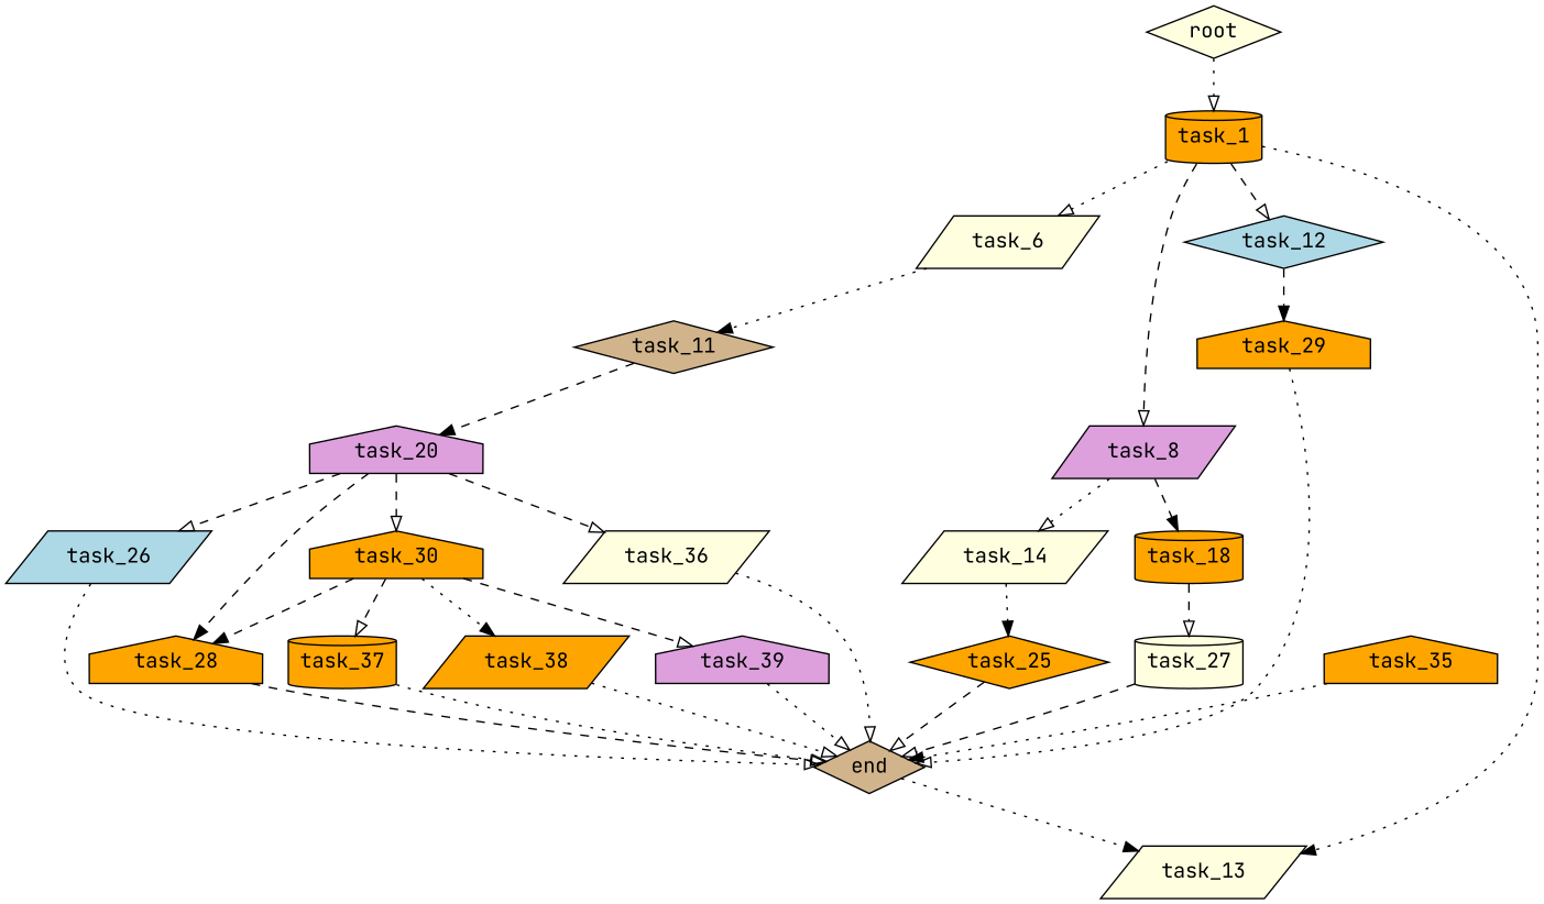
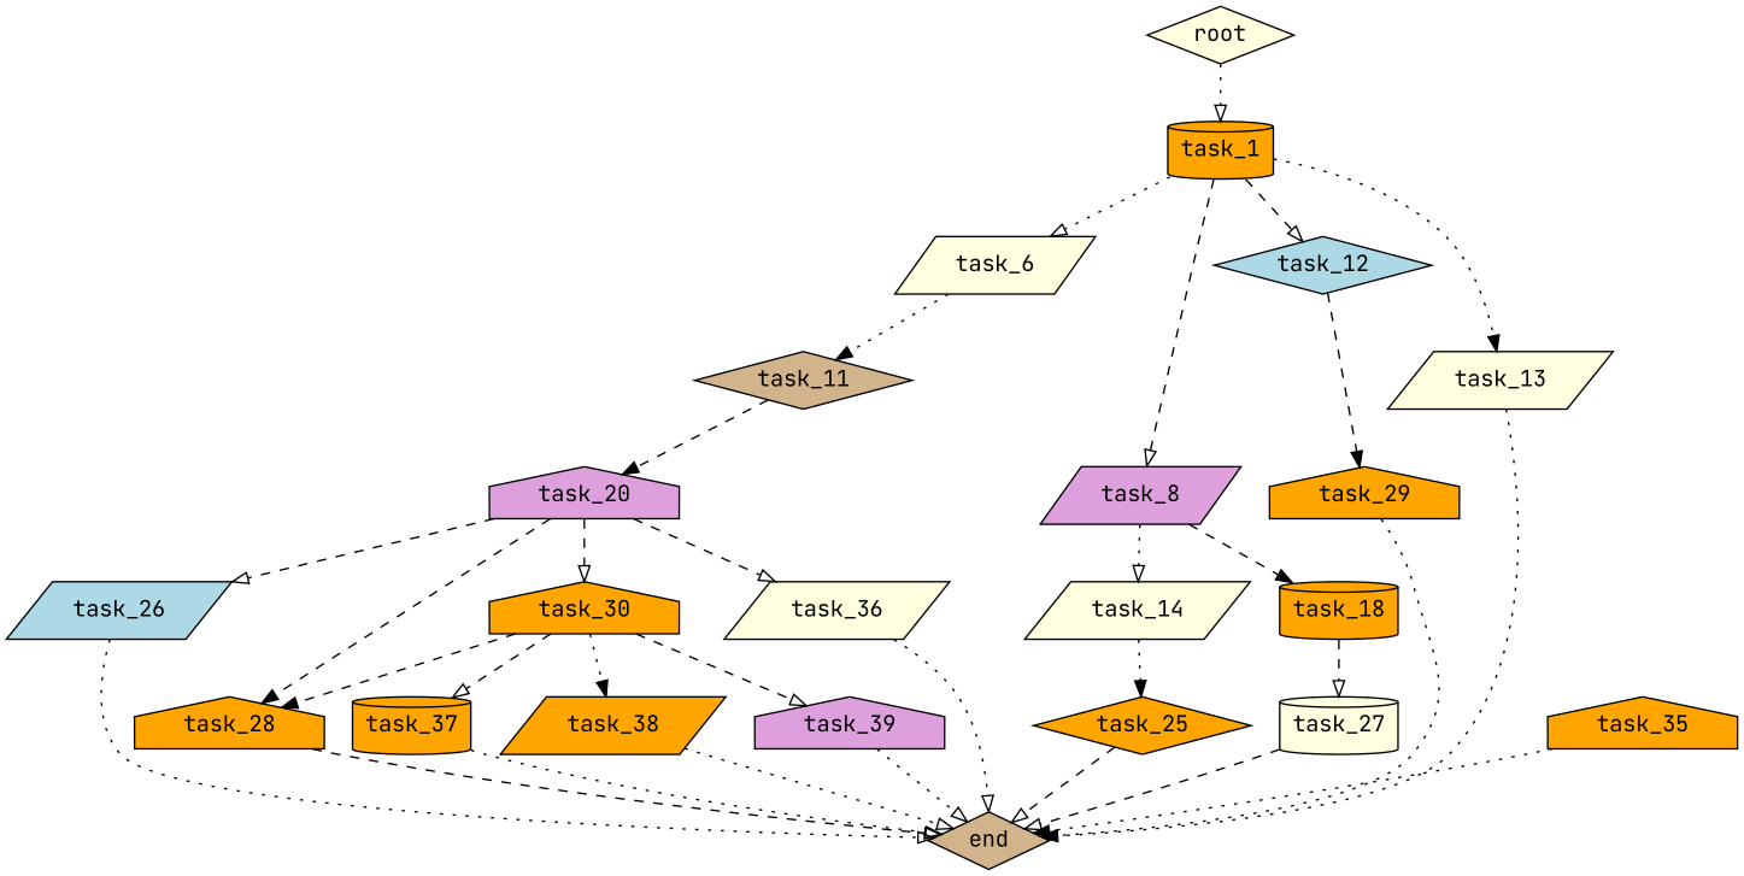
  digraph {
    fontname="JetBrains Mono"
    node [fillcolor=orange fontname="JetBrains Mono" shape=parallelogram style=filled]
    edge [arrowhead=onormal fontname="JetBrains Mono" style=dashed]
    root [fillcolor=lightyellow shape=diamond]
    task_1 [shape=cylinder]
    task_6 [fillcolor=lightyellow]
    task_8 [fillcolor=plum]
    task_12 [fillcolor=lightblue shape=diamond]
    task_13 [fillcolor=lightyellow]
    task_11 [fillcolor=tan shape=diamond]
    task_14 [fillcolor=lightyellow]
    task_18 [shape=cylinder]
    task_29 [shape=house]
    end [fillcolor=tan shape=diamond]
    task_20 [fillcolor=plum shape=house]
    task_25 [shape=diamond]
    task_27 [fillcolor=lightyellow shape=cylinder]
    task_26 [fillcolor=lightblue]
    task_28 [shape=house]
    task_30 [shape=house]
    task_36 [fillcolor=lightyellow]
    task_37 [shape=cylinder]
    task_38
    task_39 [fillcolor=plum shape=house]
    task_35 [shape=house]
    root -> task_1 [style=dotted]
    task_1 -> task_6 [style=dotted]
    task_1 -> task_8
    task_1 -> task_12
    task_1 -> task_13 [arrowhead=normal style=dotted]
    task_6 -> task_11 [arrowhead=normal style=dotted]
    task_8 -> task_14 [style=dotted]
    task_8 -> task_18 [arrowhead=normal]
    task_12 -> task_29 [arrowhead=normal]
-   end -> task_13 [arrowhead=normal style=dotted]
+   task_13 -> end [arrowhead=normal style=dotted]
    task_11 -> task_20 [arrowhead=normal]
    task_14 -> task_25 [arrowhead=normal style=dotted]
    task_18 -> task_27
    task_29 -> end [style=dotted]
    task_20 -> task_26
    task_20 -> task_28 [arrowhead=normal]
    task_20 -> task_30
    task_20 -> task_36
    task_25 -> end
    task_27 -> end
    task_26 -> end [style=dotted]
    task_28 -> end
    task_30 -> task_28 [arrowhead=normal]
    task_30 -> task_37
    task_30 -> task_38 [arrowhead=normal style=dotted]
    task_30 -> task_39
    task_36 -> end [style=dotted]
    task_37 -> end [style=dotted]
    task_38 -> end [style=dotted]
    task_39 -> end [style=dotted]
    task_35 -> end [arrowhead=normal style=dotted]
  }
